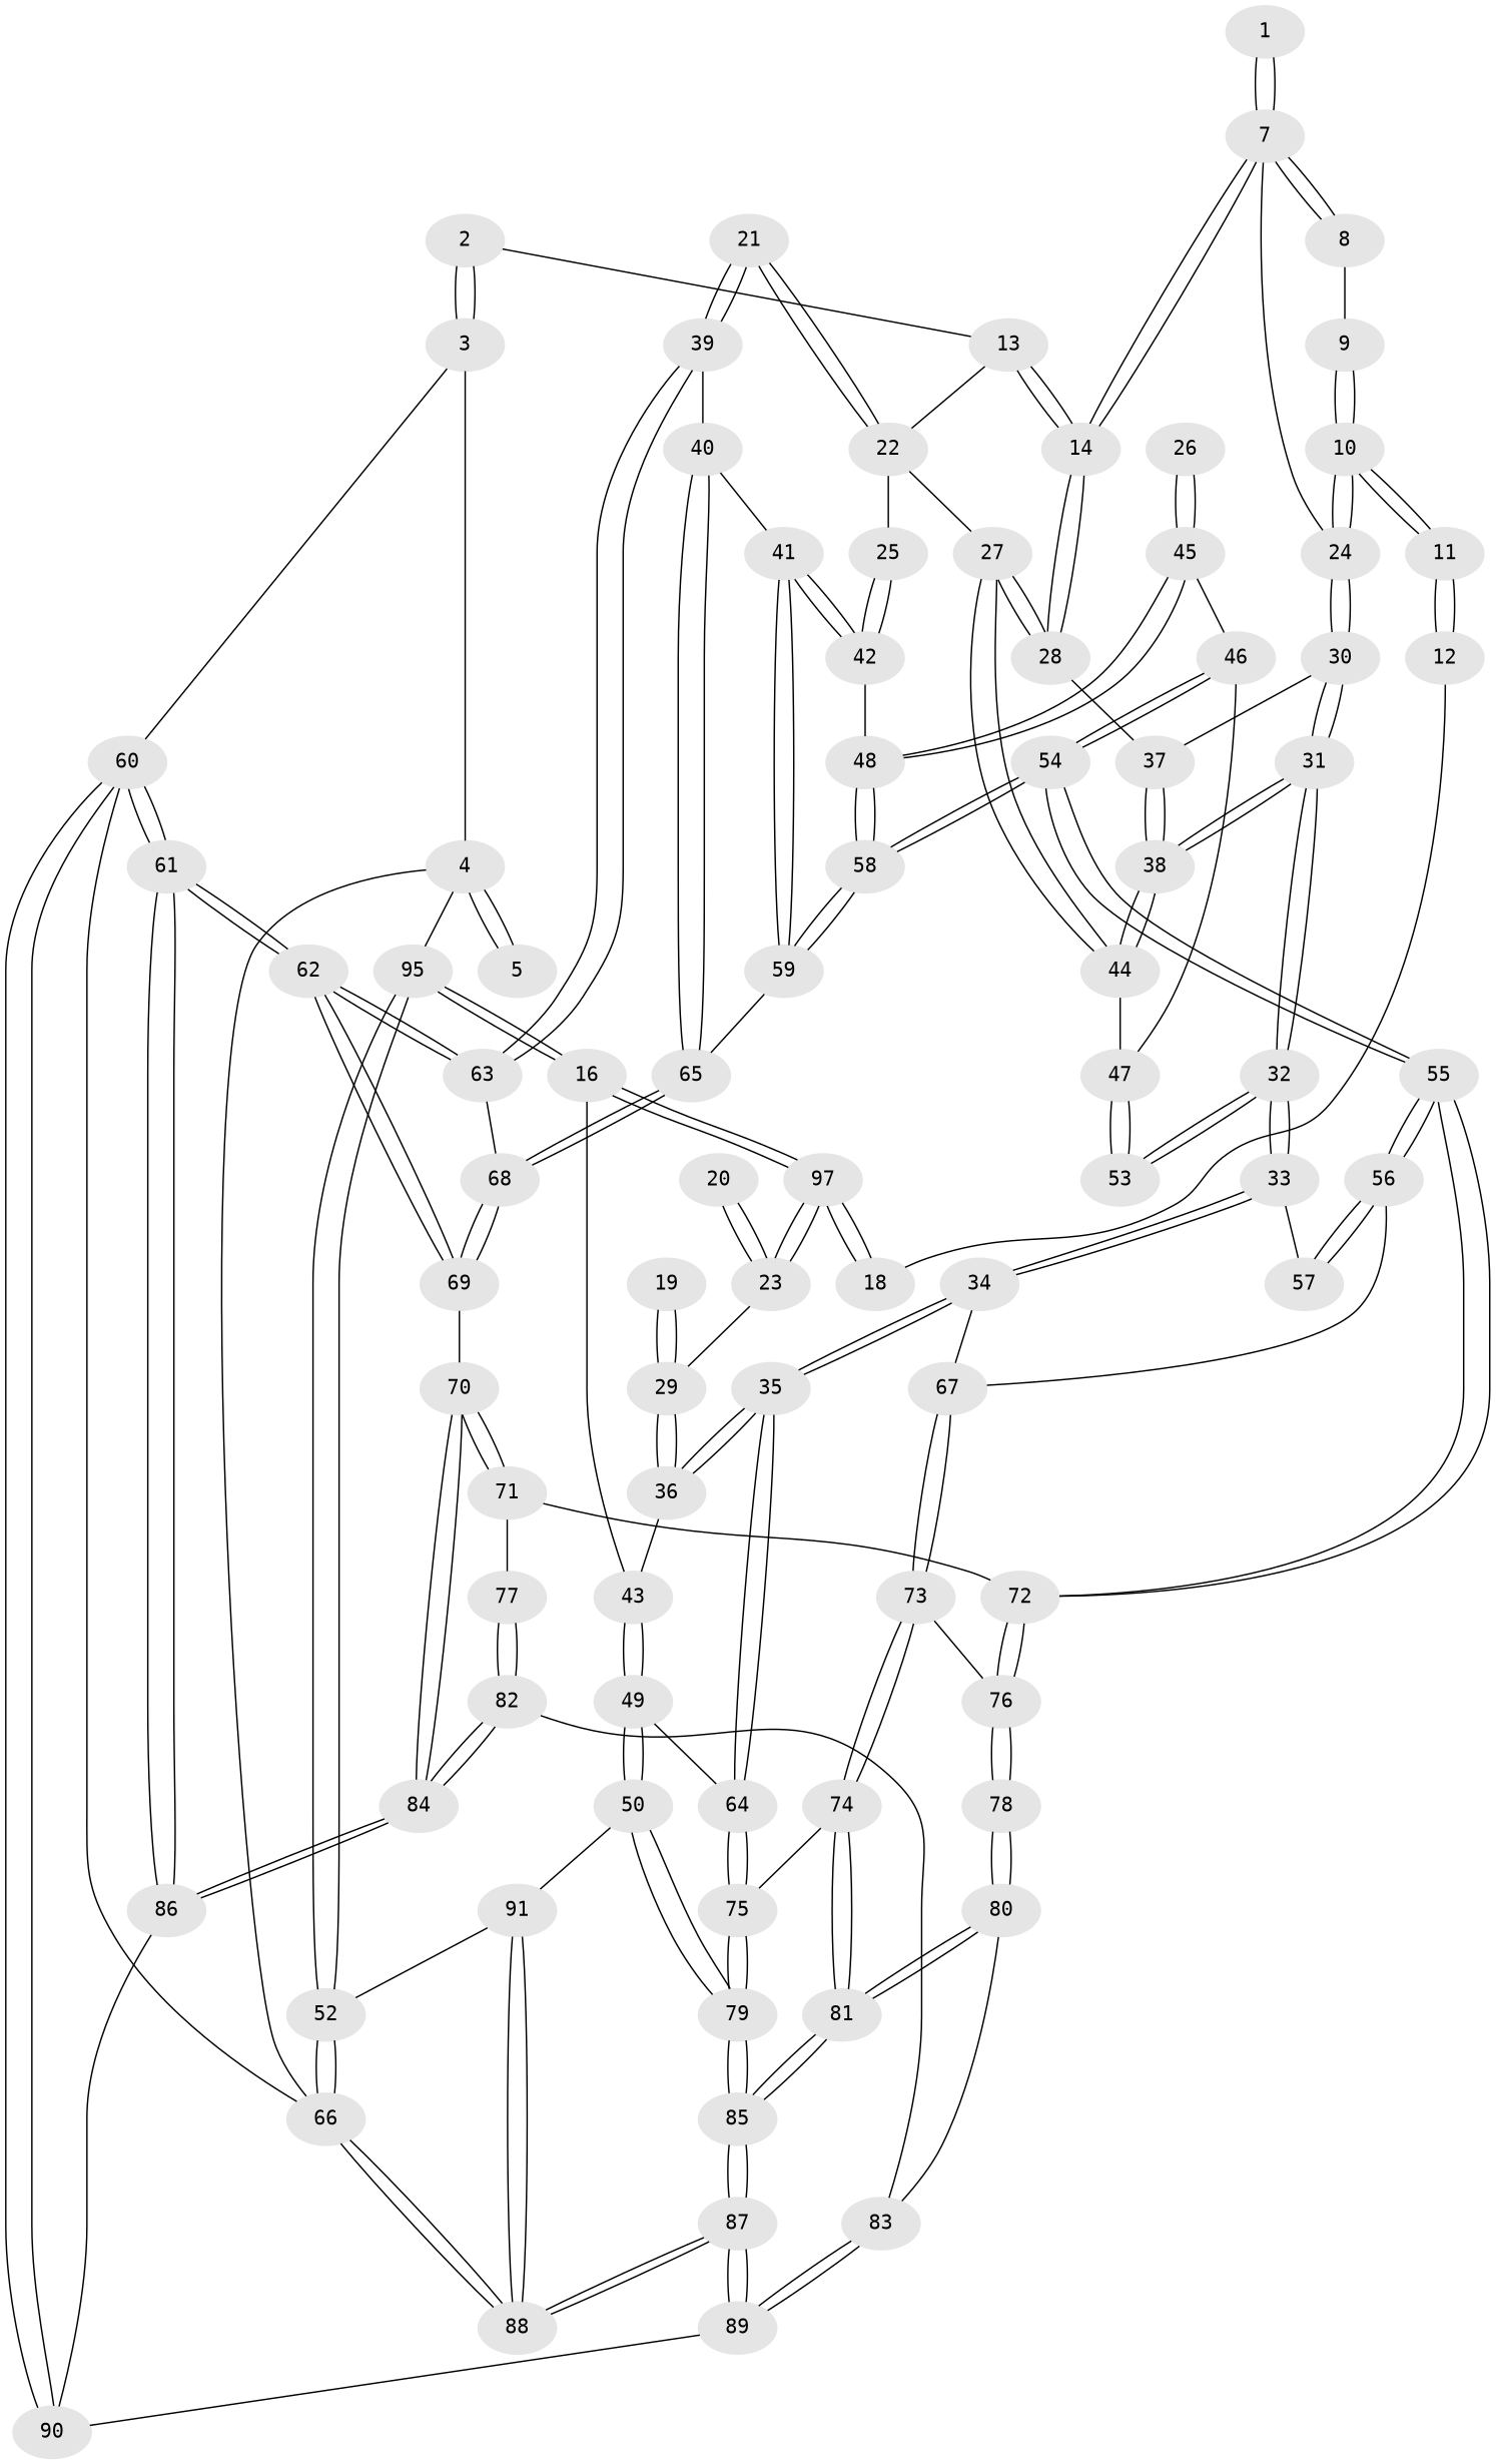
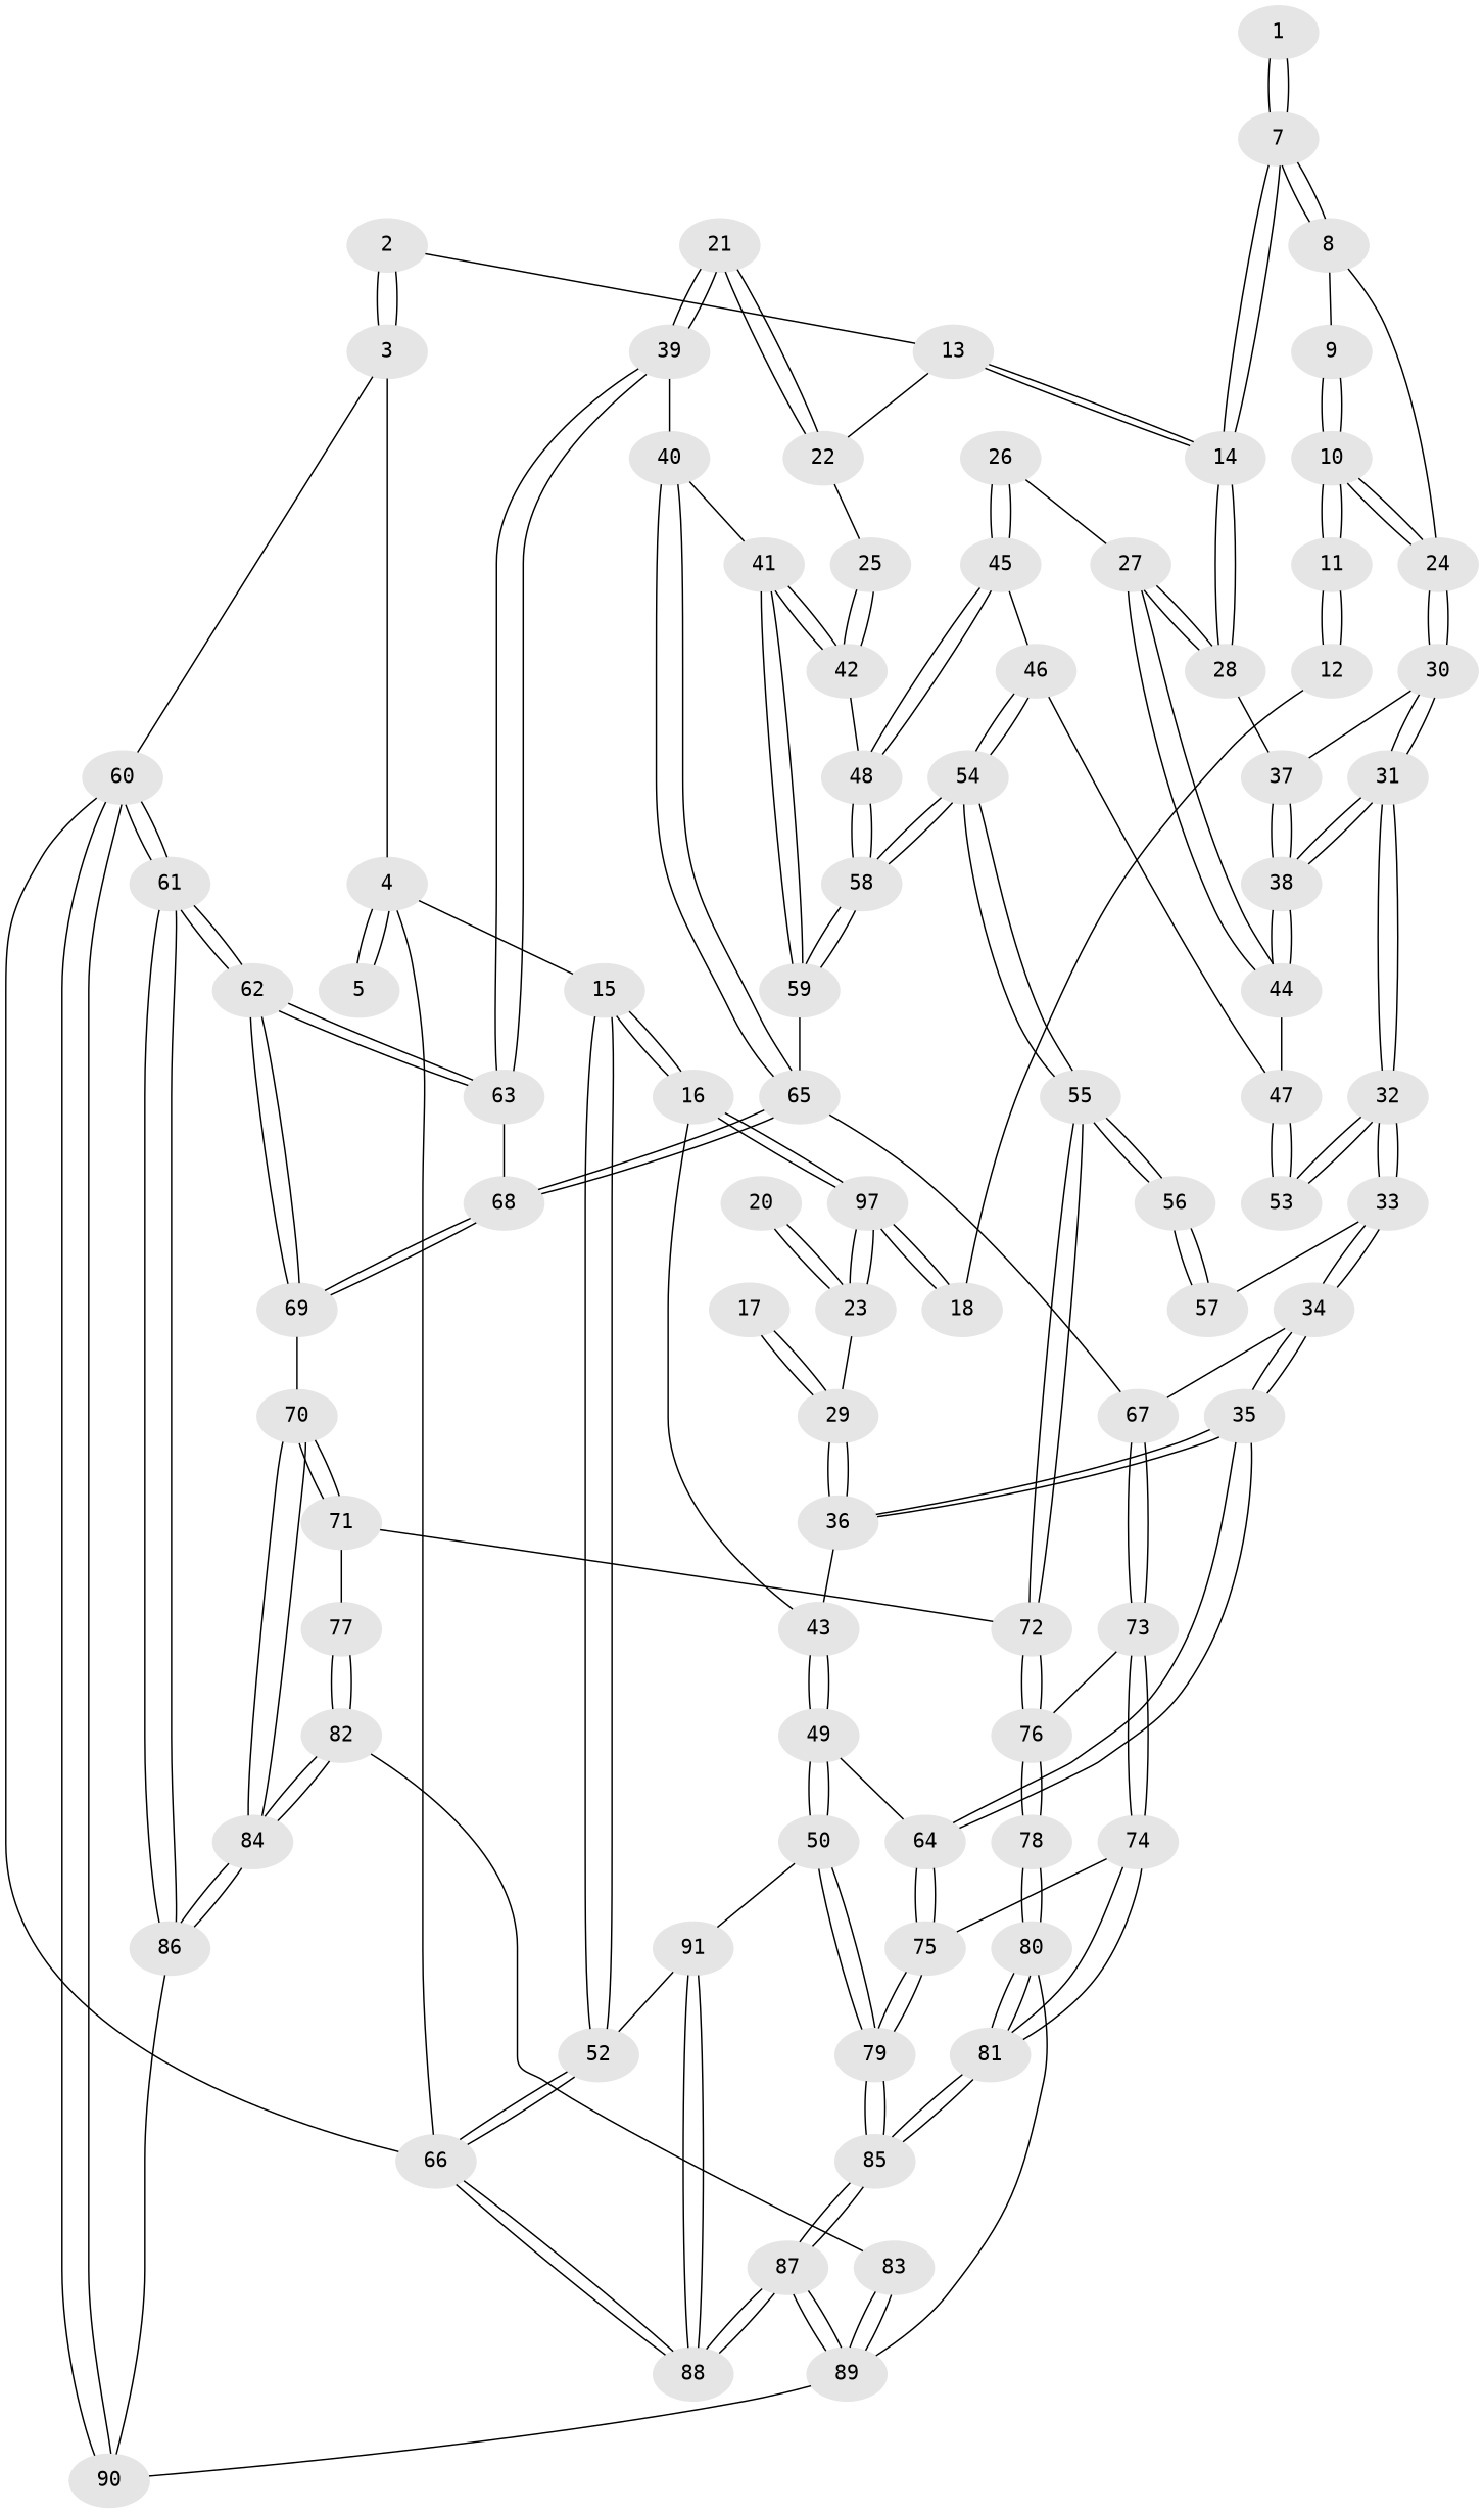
  graph {
    fontname="DejaVu Sans Mono"
    node [color=gray90 fontname="DejaVu Sans Mono" style=filled]
    edge [fontname="DejaVu Sans Mono"]
    1
    7
    2
    3
    13
    8
    14
    4
    60
    22
    5
-   15 [label=95]
+   15
    66
    21
    39
    61
    90
    16
    52
    88
    12
    18
    9
    10
    24
    28
    30
    11
-   19
+   19 [label=17]
    29
    25
    37
    n33 [label=97]
    43
    23
    49
    20
    36
    40
    63
    42
    31
    26
    27
    45
    48
    44
    46
    47
    38
    32
    33
    53
    34
    57
    35
    67
    64
    73
    75
    41
    65
    68
    59
    58
    50
    54
    55
    n69 [label=91]
    79
    85
    56
    72
    76
    62
    86
    69
    70
    74
    71
    84
    77
    82
    78
    81
    80
    83
    87
    89
    1 -- 7
    1 -- 7
    7 -- 8
    7 -- 8
    7 -- 14
    7 -- 14
    2 -- 3
    2 -- 3
    2 -- 13
    3 -- 4
    3 -- 60
    13 -- 14
    13 -- 14
    13 -- 22
    8 -- 9
-   7 -- 24
+   8 -- 24
    14 -- 28
    14 -- 28
    4 -- 5
    4 -- 5
    4 -- 15
    4 -- 66
    60 -- 66
    60 -- 61
    60 -- 61
    60 -- 90
    60 -- 90
    22 -- 25
    15 -- 16
    15 -- 16
    15 -- 52
    15 -- 52
    66 -- 88
    66 -- 88
    21 -- 22
    21 -- 22
    21 -- 39
    21 -- 39
    39 -- 40
    39 -- 63
    39 -- 63
    61 -- 62
    61 -- 62
    61 -- 86
    61 -- 86
    16 -- n33
    16 -- n33
    16 -- 43
    52 -- 66
    52 -- 66
    12 -- 18
    9 -- 10
    9 -- 10
    10 -- 24
    10 -- 24
    10 -- 11
    10 -- 11
    24 -- 30
    24 -- 30
    28 -- 37
    30 -- 37
    30 -- 31
    30 -- 31
    11 -- 12
    11 -- 12
    19 -- 29
    19 -- 29
    29 -- 36
    29 -- 36
    25 -- 42
    25 -- 42
    37 -- 38
    37 -- 38
    n33 -- 18
    n33 -- 18
    n33 -- 23
    n33 -- 23
    43 -- 49
    43 -- 49
    23 -- 29
    49 -- 64
    49 -- 50
    49 -- 50
    20 -- 23
    20 -- 23
    36 -- 43
    40 -- 41
    40 -- 65
    40 -- 65
    63 -- 68
    42 -- 48
    31 -- 38
    31 -- 38
    31 -- 32
    31 -- 32
-   22 -- 27
+   26 -- 27
    26 -- 45
    26 -- 45
    27 -- 28
    27 -- 28
    27 -- 44
    27 -- 44
    45 -- 48
    45 -- 48
    45 -- 46
    48 -- 58
    48 -- 58
    44 -- 47
    46 -- 47
    46 -- 54
    46 -- 54
    47 -- 53
    47 -- 53
    38 -- 44
    38 -- 44
    32 -- 33
    32 -- 33
    32 -- 53
    32 -- 53
    33 -- 34
    33 -- 34
    33 -- 57
    34 -- 35
    34 -- 35
    34 -- 67
    35 -- 36
    35 -- 36
    35 -- 64
    35 -- 64
    67 -- 73
    67 -- 73
    64 -- 75
    64 -- 75
    73 -- 76
    73 -- 74
    73 -- 74
    75 -- 79
    75 -- 79
    41 -- 42
    41 -- 42
    41 -- 59
    41 -- 59
    65 -- 68
    65 -- 68
    68 -- 69
    68 -- 69
    59 -- 65
    58 -- 59
    58 -- 59
    50 -- n69
    50 -- 79
    50 -- 79
    54 -- 58
    54 -- 58
    54 -- 55
    54 -- 55
    55 -- 56
    55 -- 56
    55 -- 72
    55 -- 72
    n69 -- 52
    n69 -- 88
    n69 -- 88
    79 -- 85
    79 -- 85
    85 -- 87
    85 -- 87
    56 -- 57
    56 -- 57
-   56 -- 67
+   65 -- 67
    72 -- 76
    72 -- 76
    76 -- 78
    76 -- 78
    62 -- 63
    62 -- 63
    62 -- 69
    62 -- 69
    86 -- 90
    69 -- 70
    70 -- 71
    70 -- 71
    70 -- 84
    70 -- 84
    74 -- 75
    74 -- 81
    74 -- 81
    71 -- 72
    71 -- 77
    84 -- 86
    84 -- 86
    77 -- 82
    77 -- 82
    82 -- 84
    82 -- 84
    82 -- 83
    78 -- 80
    78 -- 80
    81 -- 85
    81 -- 85
    80 -- 81
    80 -- 81
-   80 -- 83
+   80 -- 89
    83 -- 89
    83 -- 89
    87 -- 88
    87 -- 88
    87 -- 89
    87 -- 89
    89 -- 90
  }
